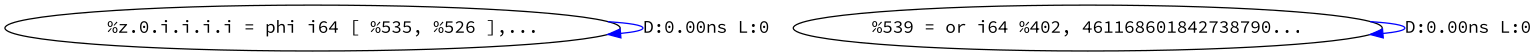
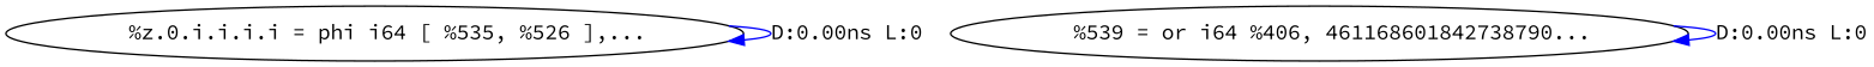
  digraph {
    fontname="Source Code Pro"
    node [fontname="Source Code Pro"]
    edge [color=blue fontname="Source Code Pro"]
    n1 [label="  %z.0.i.i.i.i = phi i64 [ %535, %526 ],..."]
-   n2 [label="%539 = or i64 %402, 461168601842738790..."]
+   n2 [label="  %539 = or i64 %406, 461168601842738790..."]
    n1 -> n1 [label="D:0.00ns L:0"]
    n2 -> n2 [label="D:0.00ns L:0"]
  }
